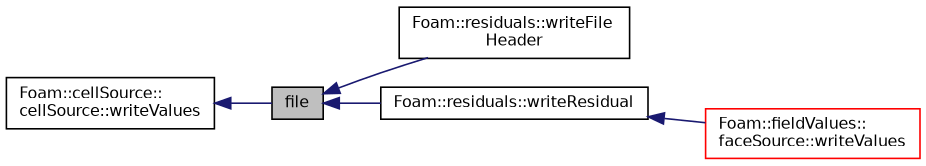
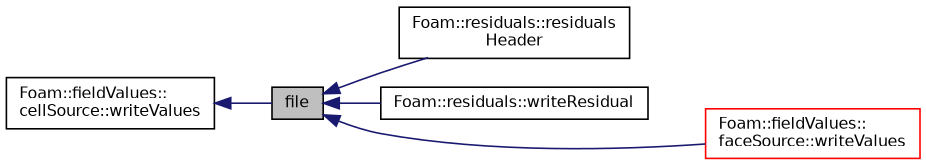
  digraph {
    rankdir=LR
    node [color=black fontname=Helvetica fontsize=10 shape=record]
    edge [color=midnightblue dir=back fontname=Helvetica fontsize=10 labelfontname=Helvetica labelfontsize=10 style=solid]
    n1 [fillcolor=grey75 fontcolor=black height=0.2 label=file style=filled width=0.4]
-   n2 [height=0.2 label="Foam::residuals::writeFile\lHeader" width=0.4]
+   n2 [height=0.2 label="Foam::residuals::residuals\lHeader" width=0.4]
    n3 [height=0.2 label="Foam::residuals::writeResidual" width=0.4]
    n4 [color=red height=0.2 label="Foam::fieldValues::\lfaceSource::writeValues" width=0.4]
-   n5 [height=0.2 label="Foam::cellSource::\lcellSource::writeValues" width=0.4]
+   n5 [height=0.2 label="Foam::fieldValues::\lcellSource::writeValues" width=0.4]
    n1 -> n2
    n1 -> n3
-   n3 -> n4
+   n1 -> n4
    n5 -> n1
  }
